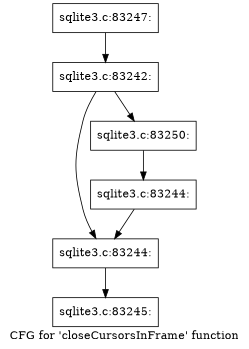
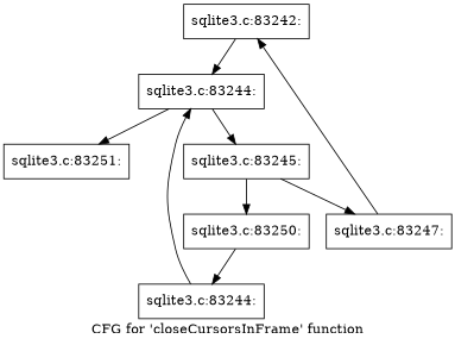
  digraph {
    label="CFG for 'closeCursorsInFrame' function"
    node [shape=record]
    n1 [label="{sqlite3.c:83242:}"]
    n2 [label="{sqlite3.c:83244:}"]
    n3 [label="{sqlite3.c:83245:}"]
+   n4 [label="{sqlite3.c:83251:}"]
    n5 [label="{sqlite3.c:83247:}"]
    n6 [label="{sqlite3.c:83250:}"]
    n7 [label="{sqlite3.c:83244:}"]
    n1 -> n2
    n2 -> n3
-   n1 -> n6
+   n2 -> n4
+   n3 -> n5
+   n3 -> n6
    n5 -> n1
    n6 -> n7
    n7 -> n2
  }
